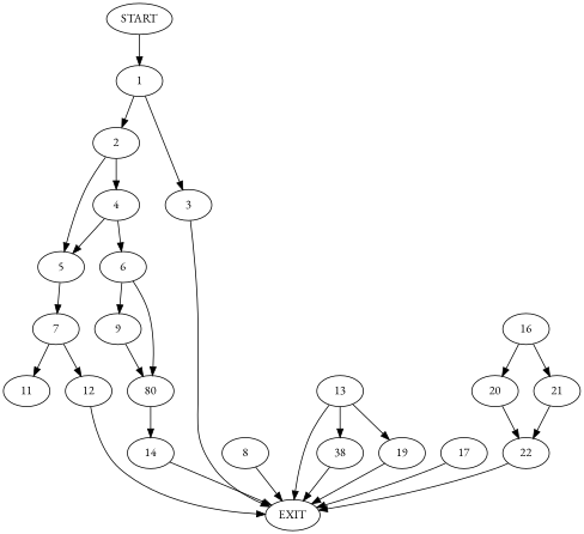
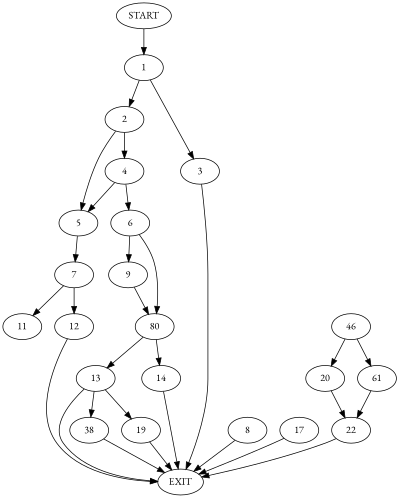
  digraph {
    fontname="EB Garamond"
    node [fontname="EB Garamond"]
    edge [fontname="EB Garamond"]
    n1 [label=START]
    1
    2
    3
    n5 [label=EXIT]
    4
    5
    6
    7
    9
    n11 [label=80]
    11
    12
    8
    13
    14
    n17 [label=38]
    19
-   16
+   16 [label=46]
    20
-   21
+   21 [label=61]
    17
    22
    n1 -> 1
    1 -> 2
    1 -> 3
    2 -> 4
    2 -> 5
    3 -> n5
    4 -> 5
    4 -> 6
    5 -> 7
    6 -> 9
    6 -> n11
    7 -> 11
    7 -> 12
    9 -> n11
+   n11 -> 13
    n11 -> 14
    12 -> n5
    8 -> n5
    13 -> n5
    13 -> n17
    13 -> 19
    14 -> n5
    n17 -> n5
    19 -> n5
    16 -> 20
    16 -> 21
    20 -> 22
    21 -> 22
    17 -> n5
    22 -> n5
  }
